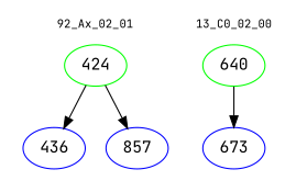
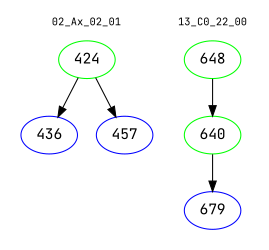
  digraph {
    fontname="JetBrains Mono"
    node [color=blue fontname="JetBrains Mono"]
    edge [color=black fontname="JetBrains Mono"]
    n1 [label=436]
    n2 [color=green label=424]
-   n3 [label=857]
+   n3 [label=457]
+   n4 [color=green label=648]
    n5 [color=green label=640]
-   n6 [label=673]
+   n6 [label=679]
    subgraph cluster_1 {
      color=white
      fontsize=10
-     label="92_Ax_02_01"
+     label="02_Ax_02_01"
      n1
      n2
      n3
    }
    subgraph cluster_2 {
      color=white
      fontsize=10
-     label="13_C0_02_00"
+     label="13_C0_22_00"
+     n4
      n5
      n6
    }
    n2 -> n1
    n2 -> n3
+   n4 -> n5
    n5 -> n6
  }
